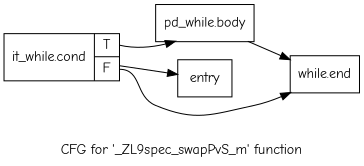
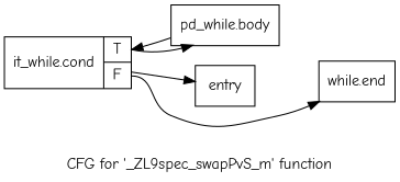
  digraph {
    fontname="Comic Neue"
    label="CFG for '_ZL9spec_swapPvS_m' function"
    rankdir=LR
    node [fontname="Comic Neue" shape=record]
    edge [fontname="Comic Neue"]
    n1 [label="{entry}"]
    n2 [label="{it_while.cond|{<s0>T|<s1>F}}"]
    n3 [label="{pd_while.body}"]
    n4 [label="{while.end}"]
    n2 -> n1
    n2 -> n3 [tailport=s0]
    n2 -> n4 [tailport=s1]
-   n3 -> n4
+   n3 -> n2
  }
